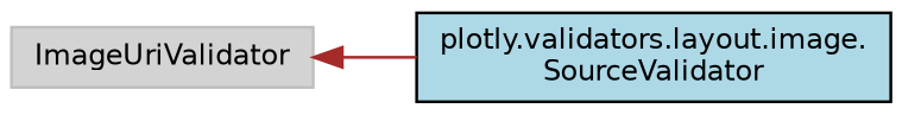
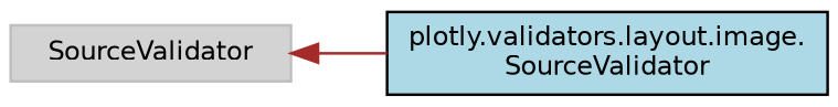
  digraph {
    rankdir=LR
    node [fontname=Helvetica fontsize=10 shape=record style=filled]
-   n1 [color=grey75 fillcolor=lightgrey height=0.2 label=ImageUriValidator width=0.4]
+   n1 [color=grey75 fillcolor=lightgrey height=0.2 label=SourceValidator width=0.4]
    n2 [color=black fillcolor=lightblue height=0.2 label="plotly.validators.layout.image.\lSourceValidator" width=0.4]
    n1 -> n2 [color=brown dir=back fontname=Helvetica fontsize=10 labelfontname=Helvetica labelfontsize=10 style=solid]
  }
